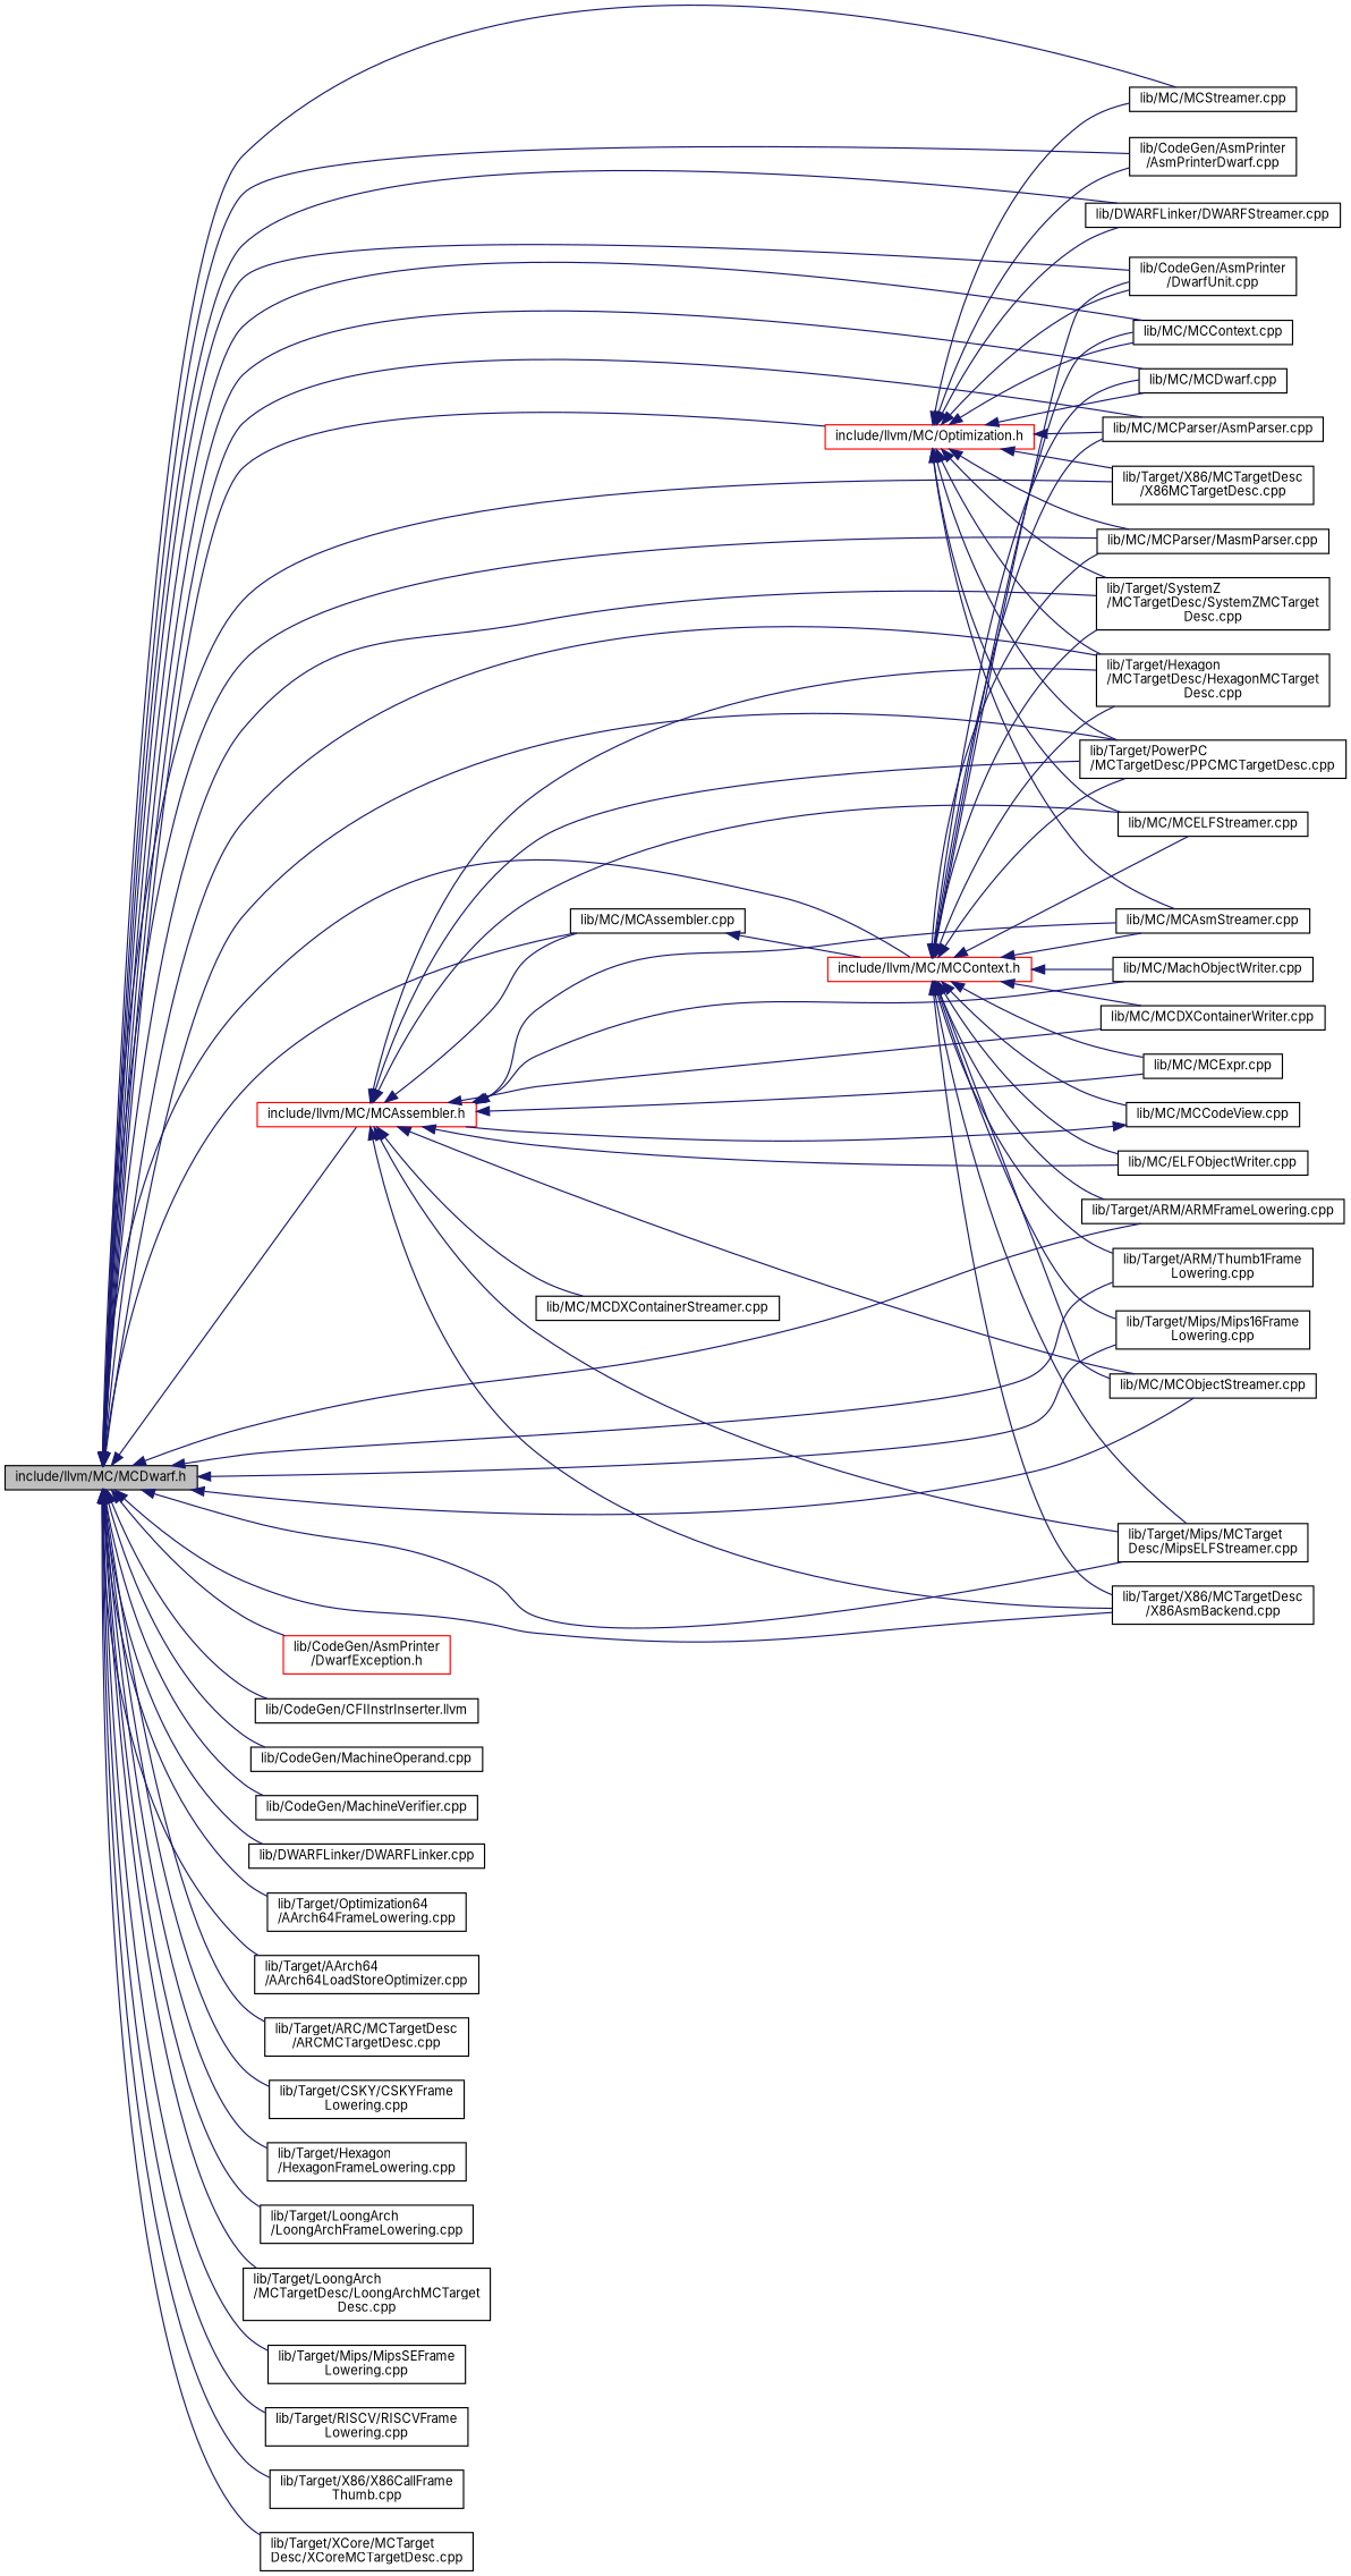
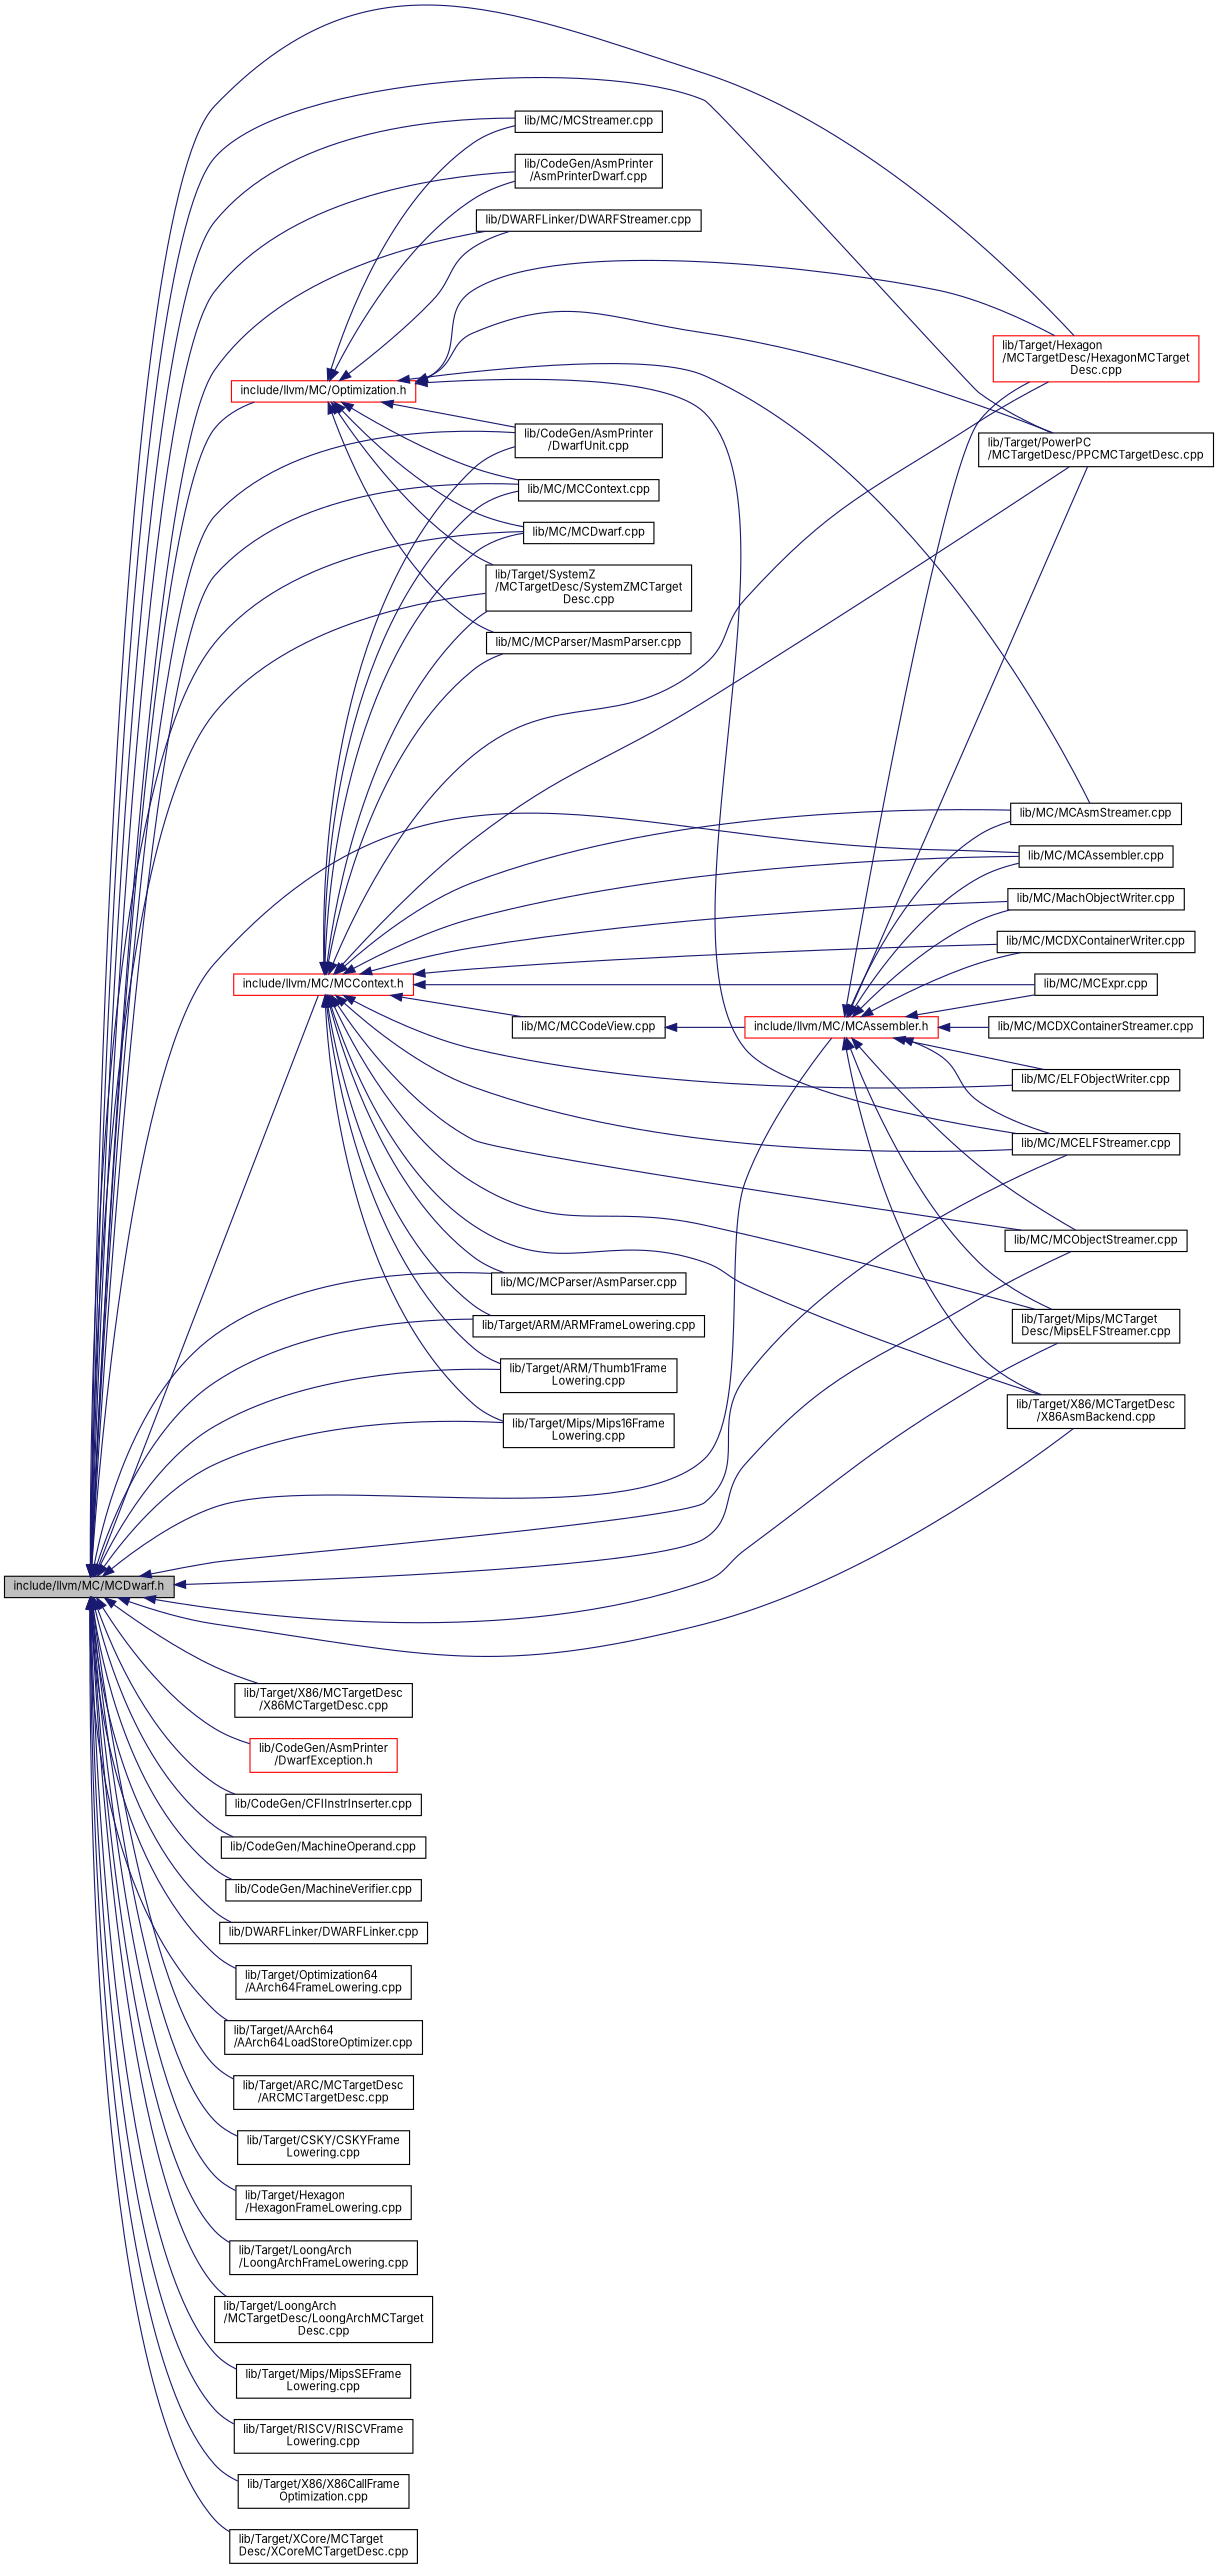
  digraph {
    fontname=Inter
    rankdir=LR
    node [color=black fontname=Inter fontsize=10 shape=record]
    edge [color=midnightblue dir=back fontname=Inter fontsize=10 labelfontname=Helvetica labelfontsize=10 style=solid]
    n1 [fillcolor=grey75 fontcolor=black height=0.2 label="include/llvm/MC/MCDwarf.h" style=filled width=0.4]
    n2 [color=red height=0.2 label="include/llvm/MC/MCAssembler.h" width=0.4]
    n3 [height=0.2 label="lib/MC/MCAssembler.cpp" width=0.4]
    n4 [height=0.2 label="lib/MC/MCObjectStreamer.cpp" width=0.4]
-   n5 [height=0.2 label="lib/Target/Hexagon\l/MCTargetDesc/HexagonMCTarget\lDesc.cpp" width=0.4]
+   n5 [color=red height=0.2 label="lib/Target/Hexagon\l/MCTargetDesc/HexagonMCTarget\lDesc.cpp" width=0.4]
    n6 [height=0.2 label="lib/Target/Mips/MCTarget\lDesc/MipsELFStreamer.cpp" width=0.4]
    n7 [height=0.2 label="lib/Target/PowerPC\l/MCTargetDesc/PPCMCTargetDesc.cpp" width=0.4]
    n8 [height=0.2 label="lib/Target/X86/MCTargetDesc\l/X86AsmBackend.cpp" width=0.4]
    n9 [color=red height=0.2 label="include/llvm/MC/MCContext.h" width=0.4]
    n10 [height=0.2 label="lib/CodeGen/AsmPrinter\l/DwarfUnit.cpp" width=0.4]
    n11 [height=0.2 label="lib/MC/MCContext.cpp" width=0.4]
    n12 [height=0.2 label="lib/MC/MCDwarf.cpp" width=0.4]
    n13 [height=0.2 label="lib/MC/MCParser/AsmParser.cpp" width=0.4]
    n14 [height=0.2 label="lib/MC/MCParser/MasmParser.cpp" width=0.4]
    n15 [height=0.2 label="lib/MC/MCStreamer.cpp" width=0.4]
    n16 [height=0.2 label="lib/Target/ARM/ARMFrameLowering.cpp" width=0.4]
    n17 [height=0.2 label="lib/Target/ARM/Thumb1Frame\lLowering.cpp" width=0.4]
    n18 [height=0.2 label="lib/Target/Mips/Mips16Frame\lLowering.cpp" width=0.4]
    n19 [height=0.2 label="lib/Target/SystemZ\l/MCTargetDesc/SystemZMCTarget\lDesc.cpp" width=0.4]
    n20 [color=red height=0.2 label="include/llvm/MC/Optimization.h" width=0.4]
    n21 [height=0.2 label="lib/CodeGen/AsmPrinter\l/AsmPrinterDwarf.cpp" width=0.4]
    n22 [height=0.2 label="lib/DWARFLinker/DWARFStreamer.cpp" width=0.4]
    n23 [height=0.2 label="lib/Target/X86/MCTargetDesc\l/X86MCTargetDesc.cpp" width=0.4]
    n24 [color=red height=0.2 label="lib/CodeGen/AsmPrinter\l/DwarfException.h" width=0.4]
-   n25 [height=0.2 label="lib/CodeGen/CFIInstrInserter.llvm" width=0.4]
+   n25 [height=0.2 label="lib/CodeGen/CFIInstrInserter.cpp" width=0.4]
    n26 [height=0.2 label="lib/CodeGen/MachineOperand.cpp" width=0.4]
    n27 [height=0.2 label="lib/CodeGen/MachineVerifier.cpp" width=0.4]
    n28 [height=0.2 label="lib/DWARFLinker/DWARFLinker.cpp" width=0.4]
    n29 [height=0.2 label="lib/Target/Optimization64\l/AArch64FrameLowering.cpp" width=0.4]
    n30 [height=0.2 label="lib/Target/AArch64\l/AArch64LoadStoreOptimizer.cpp" width=0.4]
    n31 [height=0.2 label="lib/Target/ARC/MCTargetDesc\l/ARCMCTargetDesc.cpp" width=0.4]
    n32 [height=0.2 label="lib/Target/CSKY/CSKYFrame\lLowering.cpp" width=0.4]
    n33 [height=0.2 label="lib/Target/Hexagon\l/HexagonFrameLowering.cpp" width=0.4]
    n34 [height=0.2 label="lib/Target/LoongArch\l/LoongArchFrameLowering.cpp" width=0.4]
    n35 [height=0.2 label="lib/Target/LoongArch\l/MCTargetDesc/LoongArchMCTarget\lDesc.cpp" width=0.4]
    n36 [height=0.2 label="lib/Target/Mips/MipsSEFrame\lLowering.cpp" width=0.4]
    n37 [height=0.2 label="lib/Target/RISCV/RISCVFrame\lLowering.cpp" width=0.4]
-   n38 [height=0.2 label="lib/Target/X86/X86CallFrame\lThumb.cpp" width=0.4]
+   n38 [height=0.2 label="lib/Target/X86/X86CallFrame\lOptimization.cpp" width=0.4]
    n39 [height=0.2 label="lib/Target/XCore/MCTarget\lDesc/XCoreMCTargetDesc.cpp" width=0.4]
    n40 [height=0.2 label="lib/MC/ELFObjectWriter.cpp" width=0.4]
    n41 [height=0.2 label="lib/MC/MachObjectWriter.cpp" width=0.4]
    n42 [height=0.2 label="lib/MC/MCAsmStreamer.cpp" width=0.4]
    n43 [height=0.2 label="lib/MC/MCDXContainerStreamer.cpp" width=0.4]
    n44 [height=0.2 label="lib/MC/MCDXContainerWriter.cpp" width=0.4]
    n45 [height=0.2 label="lib/MC/MCELFStreamer.cpp" width=0.4]
    n46 [height=0.2 label="lib/MC/MCExpr.cpp" width=0.4]
    n47 [height=0.2 label="lib/MC/MCCodeView.cpp" width=0.4]
    n1 -> n2
    n1 -> n3
    n1 -> n4
    n1 -> n5
    n1 -> n6
    n1 -> n7
    n1 -> n8
    n1 -> n9
    n1 -> n10
    n1 -> n11
    n1 -> n12
    n1 -> n13
-   n1 -> n14
+   n1 -> n45
    n1 -> n15
    n1 -> n16
    n1 -> n17
    n1 -> n18
    n1 -> n19
    n1 -> n20
    n1 -> n21
    n1 -> n22
    n1 -> n23
    n1 -> n24
    n1 -> n25
    n1 -> n26
    n1 -> n27
    n1 -> n28
    n1 -> n29
    n1 -> n30
    n1 -> n31
    n1 -> n32
    n1 -> n33
    n1 -> n34
    n1 -> n35
    n1 -> n36
    n1 -> n37
    n1 -> n38
    n1 -> n39
    n2 -> n3
    n2 -> n4
    n2 -> n5
    n2 -> n6
    n2 -> n7
    n2 -> n8
    n2 -> n40
    n2 -> n41
    n2 -> n42
    n2 -> n43
    n2 -> n44
    n2 -> n45
    n2 -> n46
-   n3 -> n9
+   n9 -> n3
    n9 -> n4
    n9 -> n5
    n9 -> n6
    n9 -> n7
    n9 -> n8
    n9 -> n10
    n9 -> n11
    n9 -> n12
    n9 -> n13
    n9 -> n14
    n9 -> n16
    n9 -> n17
    n9 -> n18
    n9 -> n19
    n9 -> n40
    n9 -> n41
    n9 -> n42
    n9 -> n44
    n9 -> n45
    n9 -> n46
    n9 -> n47
    n20 -> n5
    n20 -> n7
    n20 -> n10
    n20 -> n11
    n20 -> n12
-   n20 -> n13
    n20 -> n14
    n20 -> n15
    n20 -> n19
    n20 -> n21
    n20 -> n22
-   n20 -> n23
    n20 -> n42
    n20 -> n45
    n47 -> n2
  }
